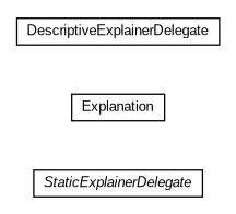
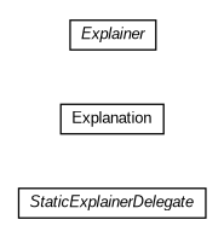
  digraph {
    nodesep=0.25
    ranksep=0.5
    rankdir=LR
    node [fontcolor=black fontname=arial fontsize=10.0 shape=plaintext]
    n1 [label=<<table title="context.arch.intelligibility.StaticExplainerDelegate" border="0" cellborder="1" cellspacing="0" cellpadding="2" port="p" href="./StaticExplainerDelegate.html"> 		<tr><td><table border="0" cellspacing="0" cellpadding="1"> <tr><td align="center" balign="center"><font face="arial italic"> StaticExplainerDelegate </font></td></tr> 		</table></td></tr> 		</table>>]
    n2 [label=<<table title="context.arch.intelligibility.Explanation" border="0" cellborder="1" cellspacing="0" cellpadding="2" port="p" href="./Explanation.html"> 		<tr><td><table border="0" cellspacing="0" cellpadding="1"> <tr><td align="center" balign="center"> Explanation </td></tr> 		</table></td></tr> 		</table>>]
-   n4 [label=<<table title="context.arch.intelligibility.DescriptiveExplainerDelegate" border="0" cellborder="1" cellspacing="0" cellpadding="2" port="p" href="./DescriptiveExplainerDelegate.html"> 		<tr><td><table border="0" cellspacing="0" cellpadding="1"> <tr><td align="center" balign="center"> DescriptiveExplainerDelegate </td></tr> 		</table></td></tr> 		</table>>]
+   n3 [label=<<table title="context.arch.intelligibility.Explainer" border="0" cellborder="1" cellspacing="0" cellpadding="2" port="p" href="./Explainer.html"> 		<tr><td><table border="0" cellspacing="0" cellpadding="1"> <tr><td align="center" balign="center"><font face="arial italic"> Explainer </font></td></tr> 		</table></td></tr> 		</table>>]
  }
